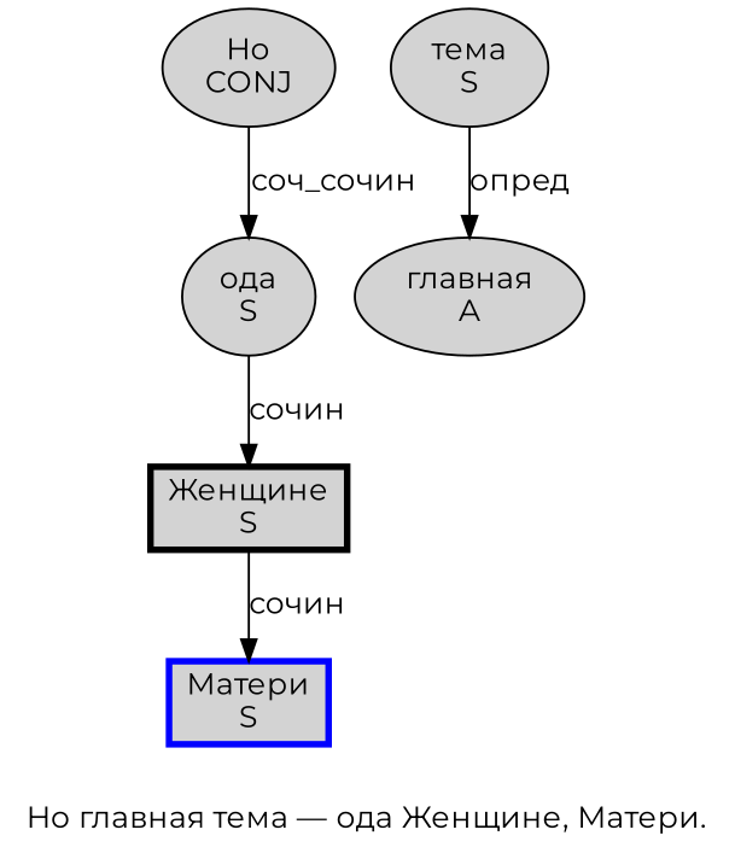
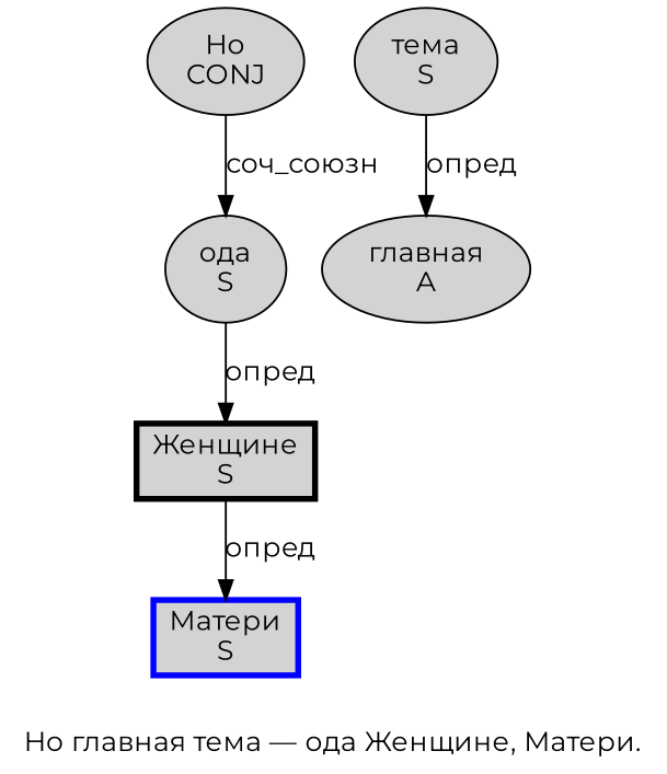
  digraph {
    fontname=Montserrat
    label="Но главная тема — ода Женщине, Матери."
    node [fillcolor=lightgray fontname=Montserrat penwidth=1 shape=ellipse style=filled]
    edge [fontname=Montserrat]
    n1 [label="Но\nCONJ"]
    n2 [label="ода\nS"]
    n3 [color=black label="Женщине\nS" penwidth=3 shape=box]
    n4 [label="главная\nA"]
    n5 [label="тема\nS"]
    n6 [color=blue label="Матери\nS" penwidth=3 shape=box]
-   n1 -> n2 [label="соч_сочин"]
-   n2 -> n3 [label="сочин"]
-   n3 -> n6 [label="сочин"]
+   n1 -> n2 [label="соч_союзн"]
+   n2 -> n3 [label="опред"]
+   n3 -> n6 [label="опред"]
    n5 -> n4 [label="опред"]
  }
